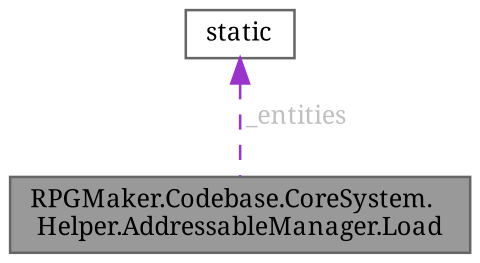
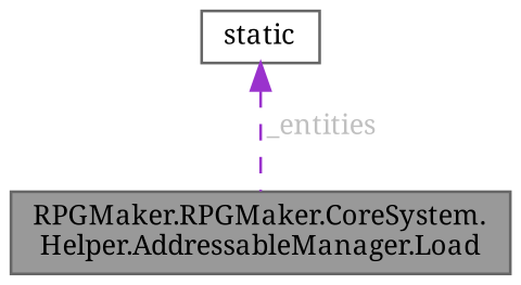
  digraph {
    fontname="Noto Serif"
    node [color=gray40 fontname="Noto Serif" fontsize=10 shape=box style=filled]
-   n1 [fillcolor=grey60 fontcolor=black height=0.2 label="RPGMaker.Codebase.CoreSystem.\lHelper.AddressableManager.Load" width=0.4]
+   n1 [fillcolor=grey60 fontcolor=black height=0.2 label="RPGMaker.RPGMaker.CoreSystem.\lHelper.AddressableManager.Load" width=0.4]
    n2 [fillcolor=white height=0.2 label=static width=0.4]
    n2 -> n1 [color=darkorchid3 dir=back fontcolor=grey fontname="Noto Serif" fontsize=10 label=" _entities" labelfontname=Helvetica labelfontsize=10 style=dashed]
  }
